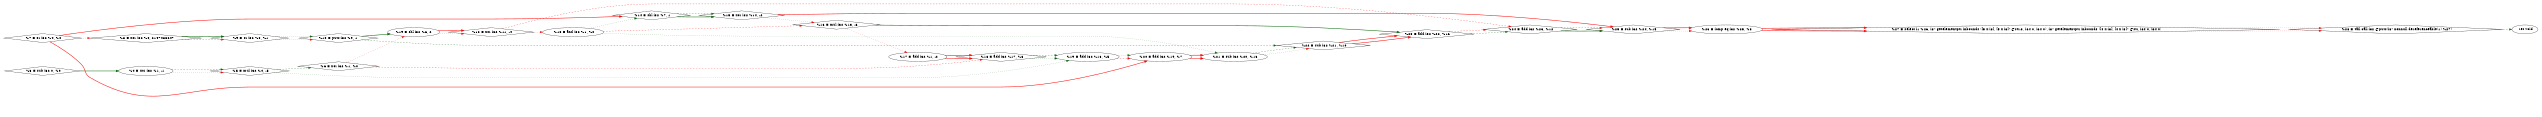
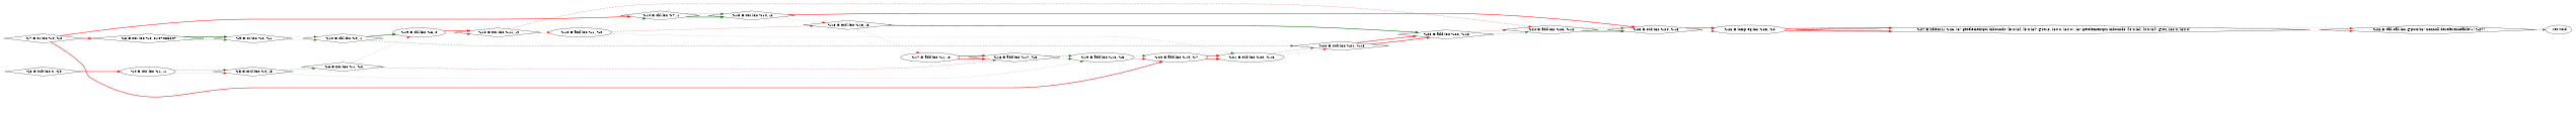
  digraph {
    rankdir=LR
    node [shape=diamond]
    edge [color=red style=bold]
    n1 [label="  %3 = sub i32 0, %0"]
    n2 [label="  %4 = xor i32 %1, -1" shape=ellipse]
    n3 [label="  %5 = mul i32 %4, -5"]
    n4 [label="  %26 = icmp eq i32 %25, %3" shape=ellipse]
    n5 [label="  %27 = select i1 %26, i8* getelementptr inbounds ([5 x i8], [5 x i8]* @str.3, i64 0, i64 0), i8* getelementptr inbounds ([4 x i8], [4 x i8]* @str, i64 0, i64 0)"]
    n6 [label="  %6 = xor i32 %1, %0"]
    n7 [label="  %19 = add i32 %18, %5" shape=ellipse]
    n8 [label="  %7 = or i32 %4, %0"]
    n9 [label="  %8 = xor i32 %0, 2147483647"]
    n10 [label="  %14 = shl i32 %7, 1"]
    n11 [label="  %20 = add i32 %19, %7" shape=ellipse]
    n12 [label="%19 = shl i32 %6, 2" shape=ellipse]
    n13 [label="  %18 = add i32 %17, %6"]
    n14 [label="  %12 = xor i32 %11, -4"]
    n15 [label="  %9 = or i32 %8, %1"]
    n16 [label="  %15 = xor i32 %14, -2"]
    n17 [label="  %21 = sub i32 %20, %13" shape=ellipse]
-   n18 [label="%10 = puts i32 %9, 1"]
+   n18 [label="  %10 = shl i32 %9, 1"]
    n19 [label="  %22 = sub i32 %21, %10"]
    n20 [label="  %23 = add i32 %22, %16"]
    n21 [label="  %13 = and i32 %1, %0" shape=ellipse]
    n22 [label="  %24 = add i32 %23, %12"]
    n23 [label="  %16 = mul i32 %13, -6"]
    n24 [label="  %25 = sub i32 %24, %15"]
    n25 [label="  %17 = add i32 %1, -2" shape=ellipse]
    n26 [label="  %28 = tail call i32 @puts(i8* nonnull dereferenceable(1) %27)"]
    n27 [label="  ret void" shape=ellipse]
-   n1 -> n2 [color=darkgreen]
+   n1 -> n2
    n2 -> n3 [style=dotted]
    n2 -> n3 [color=darkgreen style=dashed]
    n3 -> n6 [color=darkgreen style=dashed]
    n3 -> n7 [color=darkgreen style=dotted]
    n4 -> n5
    n4 -> n5
    n5 -> n26 [style=dotted]
    n5 -> n26 [style=dotted]
    n6 -> n12 [style=dotted]
    n6 -> n13 [style=dashed]
    n7 -> n11 [style=dashed]
    n7 -> n11 [color=darkgreen style=dotted]
-   n8 -> n9 [style=dotted]
+   n8 -> n9
    n8 -> n10
    n8 -> n11
    n9 -> n15 [style=dashed]
    n9 -> n15 [color=darkgreen]
    n10 -> n16 [color=darkgreen]
    n10 -> n16 [color=darkgreen style=dashed]
    n11 -> n17
    n11 -> n17
    n12 -> n14 [style=dotted]
    n12 -> n14
    n13 -> n7 [color=darkgreen style=dotted]
    n13 -> n7 [color=darkgreen style=dashed]
    n14 -> n21 [style=dotted]
    n14 -> n22 [style=dashed]
    n15 -> n18 [style=dotted]
    n15 -> n18 [color=darkgreen style=dotted]
    n16 -> n23 [style=dotted]
    n16 -> n24
    n17 -> n19 [style=dotted]
    n17 -> n19 [color=darkgreen style=dashed]
    n18 -> n12 [color=darkgreen]
    n18 -> n19 [color=darkgreen style=dashed]
    n19 -> n20
    n19 -> n20
    n20 -> n22 [color=darkgreen style=dashed]
    n20 -> n22 [style=dashed]
    n21 -> n10 [color=darkgreen style=dotted]
    n21 -> n17 [color=darkgreen style=dotted]
    n21 -> n23 [style=dashed]
    n22 -> n24 [color=darkgreen]
    n22 -> n24 [style=dashed]
    n23 -> n20 [color=darkgreen]
    n23 -> n25 [style=dotted]
    n24 -> n4 [style=dotted]
    n24 -> n4
    n25 -> n13
    n25 -> n13
    n26 -> n27 [color=darkgreen style=dashed]
  }
